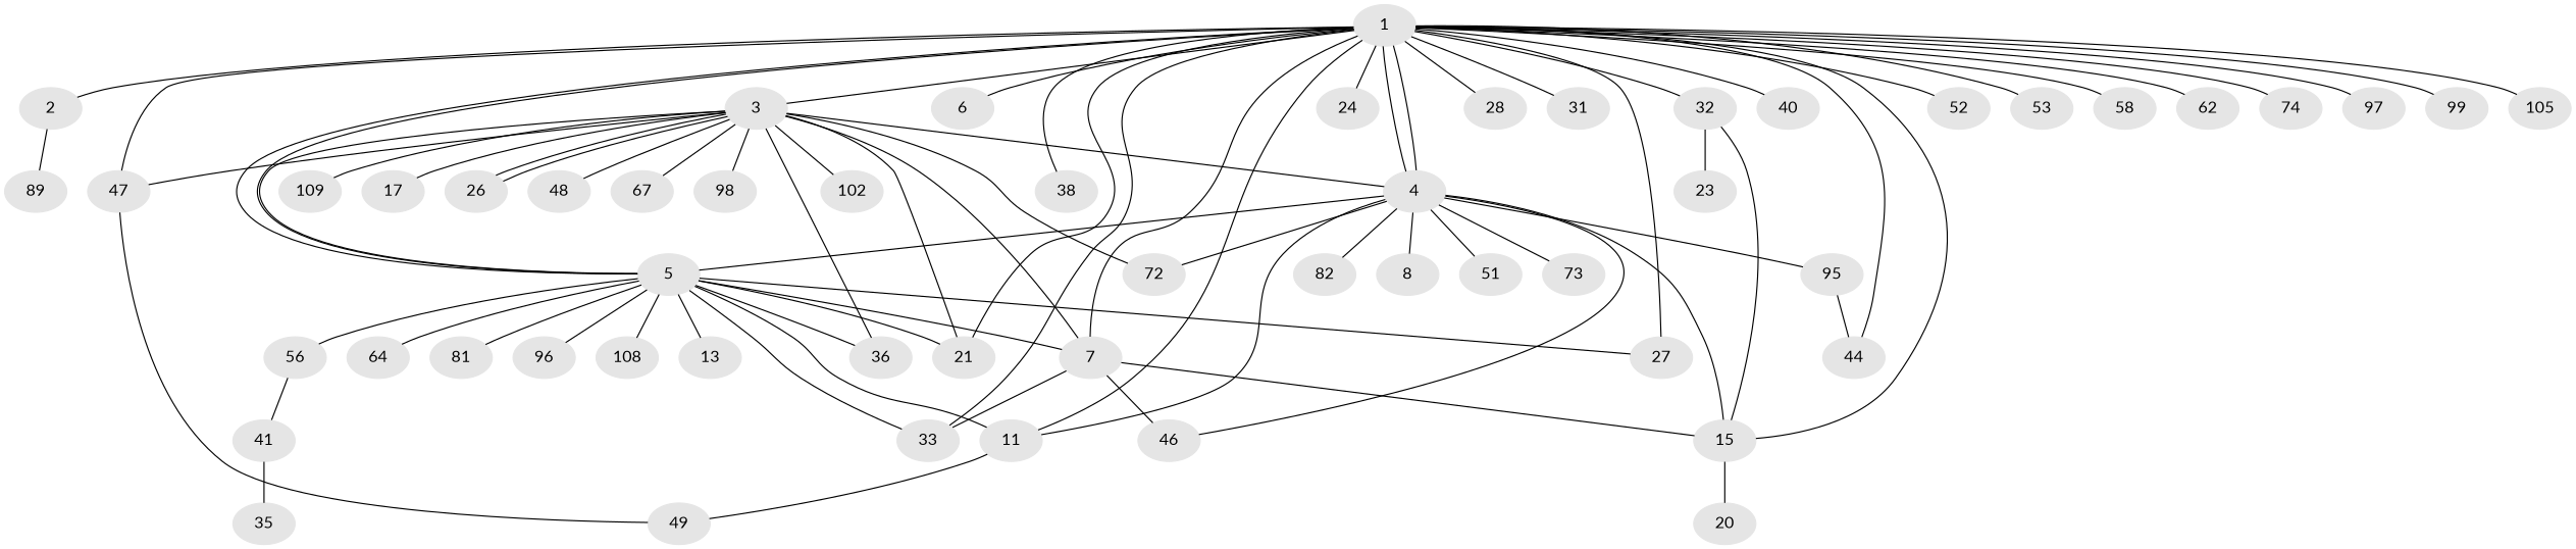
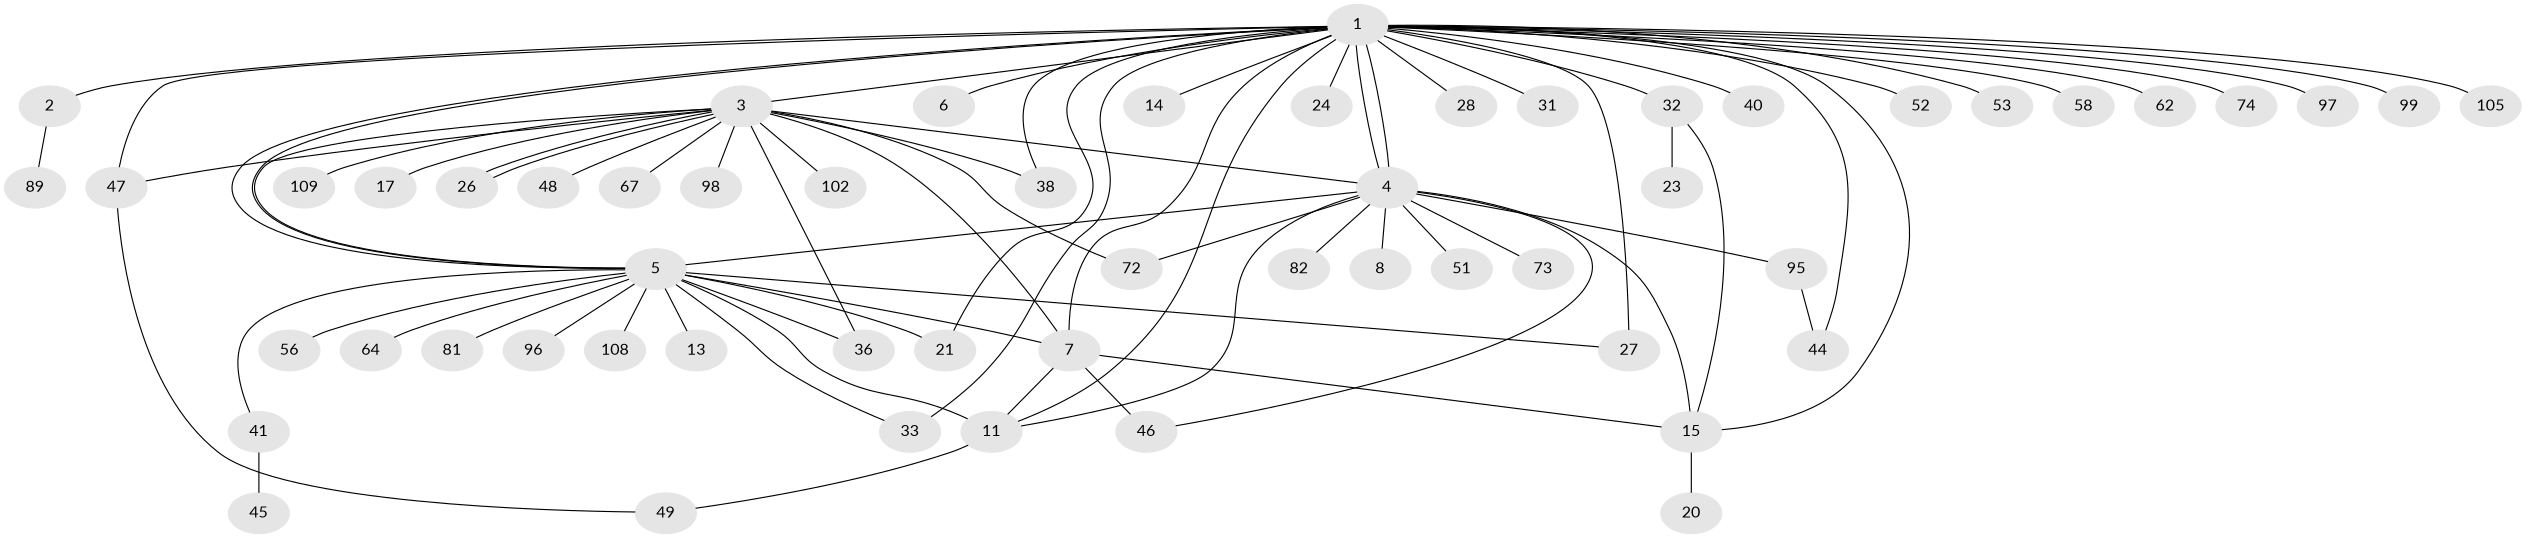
  graph {
    fontname=Lato
    node [color=gray90 fontname=Lato style=filled]
    edge [fontname=Lato]
    1
    2
    3 [super="+29"]
    4
    5 [super="+9+55"]
    6
    7 [super="+32+106"]
    11 [super="+30"]
    n9 [label=32]
+   14
    15 [super="+77+42+16"]
    21 [super="+75"]
    24 [super="+72"]
    27 [super="+66+95"]
    28
    31
    33 [super="+83+94+39"]
    38
    40
    44 [super="+104"]
    47 [super="+70"]
    52 [super="+59"]
    53
    58 [super="+86"]
    62
    74
    97
    99
    105
    89
    17
    n32 [label=72]
    26
    36
    48
    67
    98 [super="+111"]
    102
    109
    8
    n41 [label=95 super="+101"]
    46
    51
    73 [super="+87+103"]
    82
    13
    41
    56
    64
    81
    96
    108
    49
    23
    20
-   45 [label=35]
+   45
    1 -- 2
    1 -- 3 [weight=2]
    1 -- 4
    1 -- 4
    1 -- 5 [weight=4]
    1 -- 5
    1 -- 6
    1 -- 7
    1 -- 11
    1 -- n9
+   1 -- 14
    1 -- 15
    1 -- 21
    1 -- 24
    1 -- 27
    1 -- 28
    1 -- 31
    1 -- 33
    1 -- 38
    1 -- 40
    1 -- 44
    1 -- 47
    1 -- 52
    1 -- 53
    1 -- 58
    1 -- 62
    1 -- 74
    1 -- 97
    1 -- 99
    1 -- 105
    2 -- 89
    3 -- 4
    3 -- 5 [weight=3]
    3 -- 7
-   3 -- 21 [weight=2]
+   3 -- 38 [weight=2]
    3 -- 47
    3 -- 17
    3 -- n32
    3 -- 26
    3 -- 26
    3 -- 36
    3 -- 48
    3 -- 67
    3 -- 98
    3 -- 102
    3 -- 109
    4 -- 5 [weight=2]
    4 -- 11
    4 -- 15
    4 -- n32
    4 -- 8
    4 -- n41
    4 -- 46
    4 -- 51
    4 -- 73
    4 -- 82
    5 -- 7 [weight=4]
    5 -- 11 [weight=3]
    5 -- 21
    5 -- 27
    5 -- 33
    5 -- 36
    5 -- 13
-   56 -- 41
+   5 -- 41
    5 -- 56
    5 -- 64
    5 -- 81
    5 -- 96
    5 -- 108
-   7 -- 33
+   7 -- 11
    7 -- 15 [weight=2]
    7 -- 46
    11 -- 49
    n9 -- 15
    n9 -- 23
    15 -- 20
    47 -- 49
    n41 -- 44
    41 -- 45
  }
